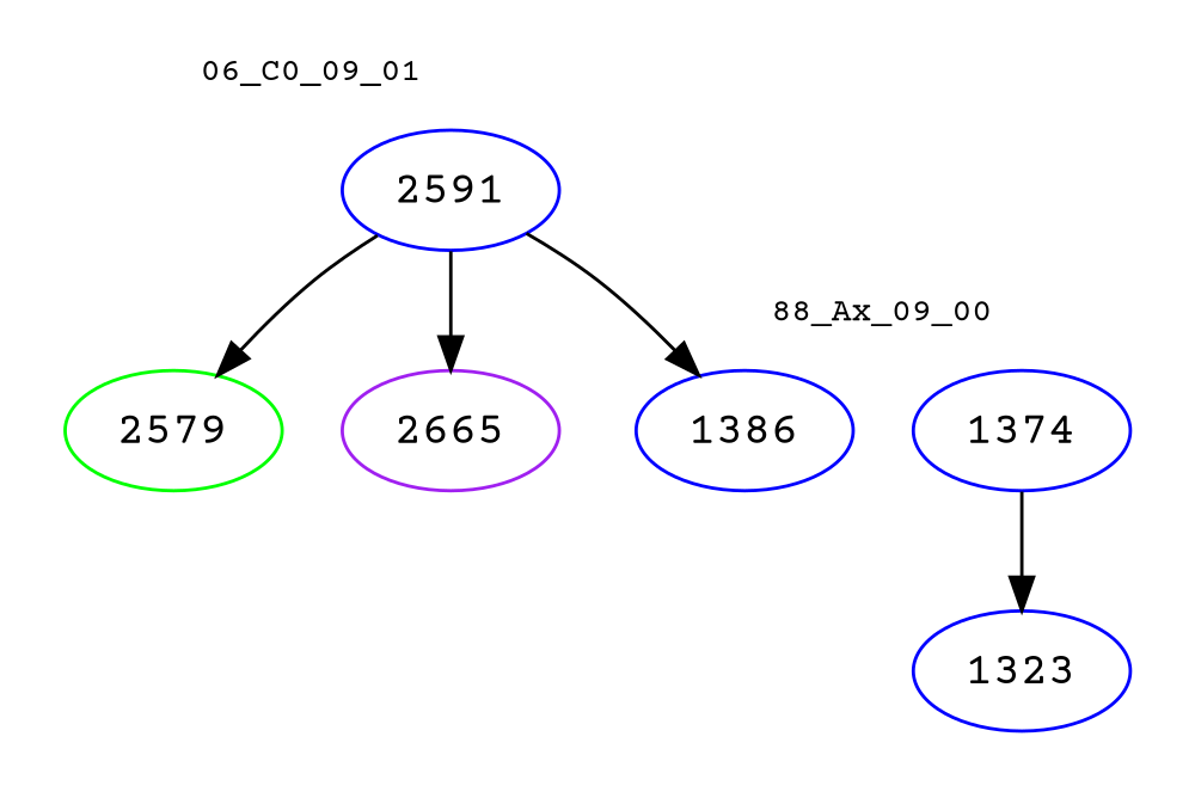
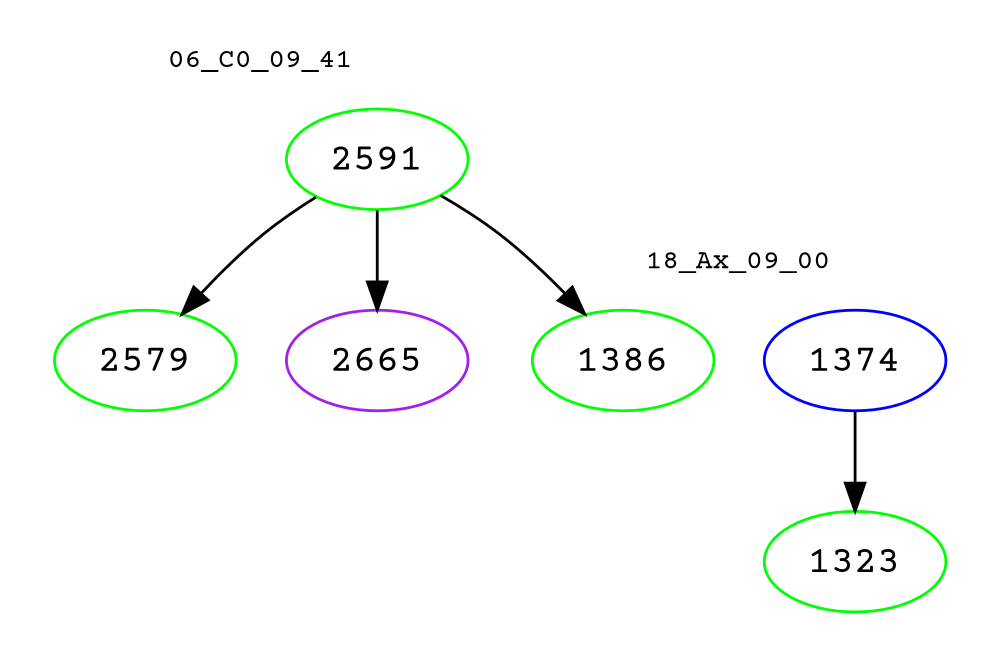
  digraph {
    fontname="Courier Prime"
    node [color=blue fontname="Courier Prime"]
    edge [color=black fontname="Courier Prime"]
    n1 [label=1374]
-   n2 [label=1323]
-   n3 [label=1386]
-   n4 [label=2591]
+   n2 [color=green label=1323]
+   n3 [color=green label=1386]
+   n4 [color=green label=2591]
    n5 [color=green label=2579]
    n6 [color=purple label=2665]
    subgraph cluster_1 {
      color=white
      fontsize=10
-     label="88_Ax_09_00"
+     label="18_Ax_09_00"
      n1
      n2
      n3
    }
    subgraph cluster_2 {
      color=white
      fontsize=10
-     label="06_C0_09_01"
+     label="06_C0_09_41"
      n4
      n5
      n6
    }
    n1 -> n2
    n4 -> n3
    n4 -> n5
    n4 -> n6
  }
